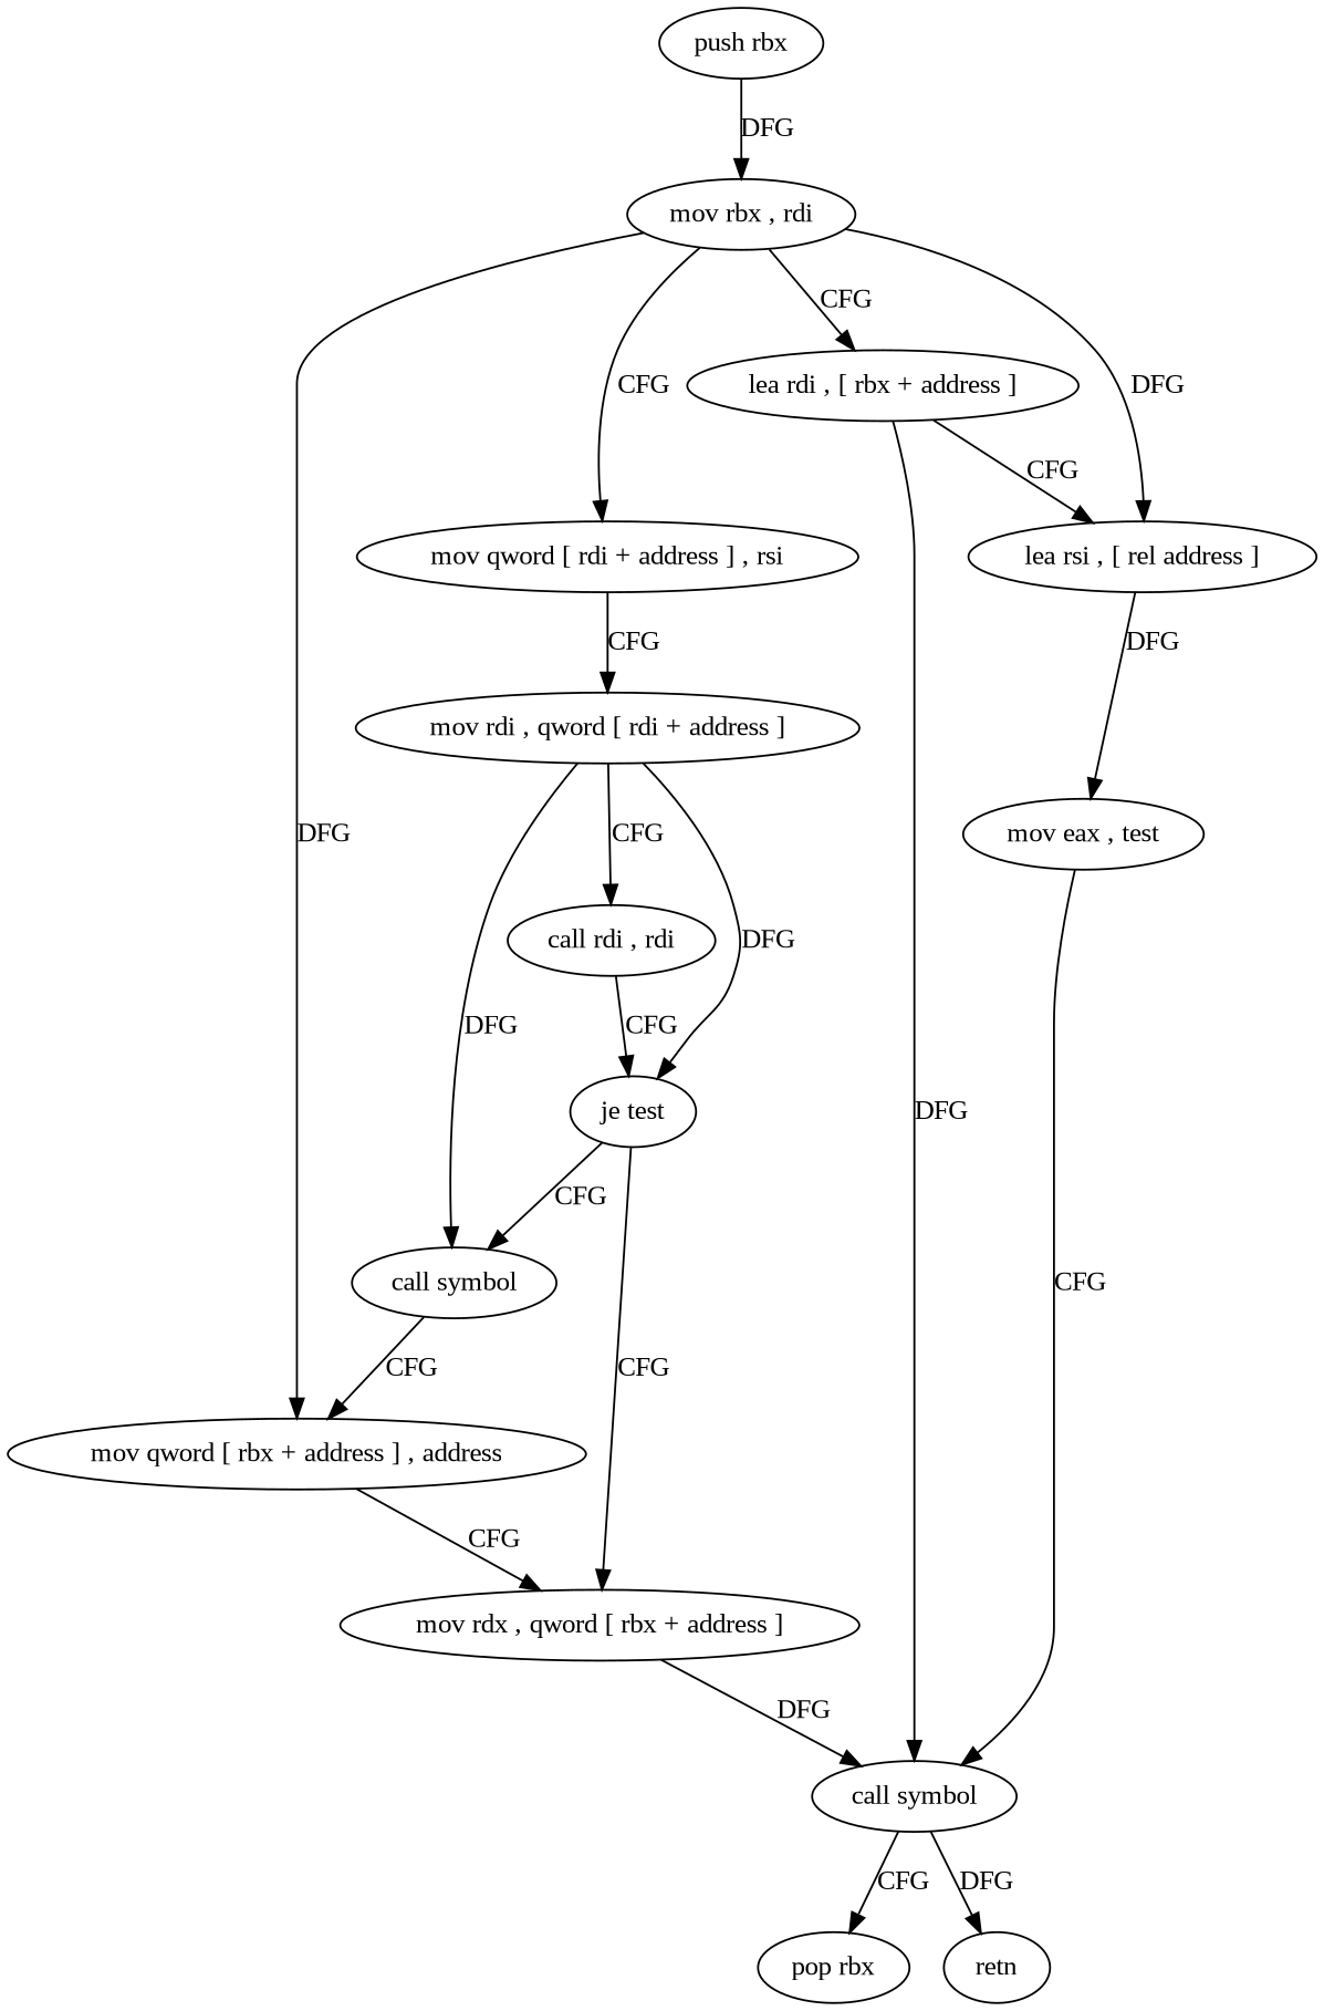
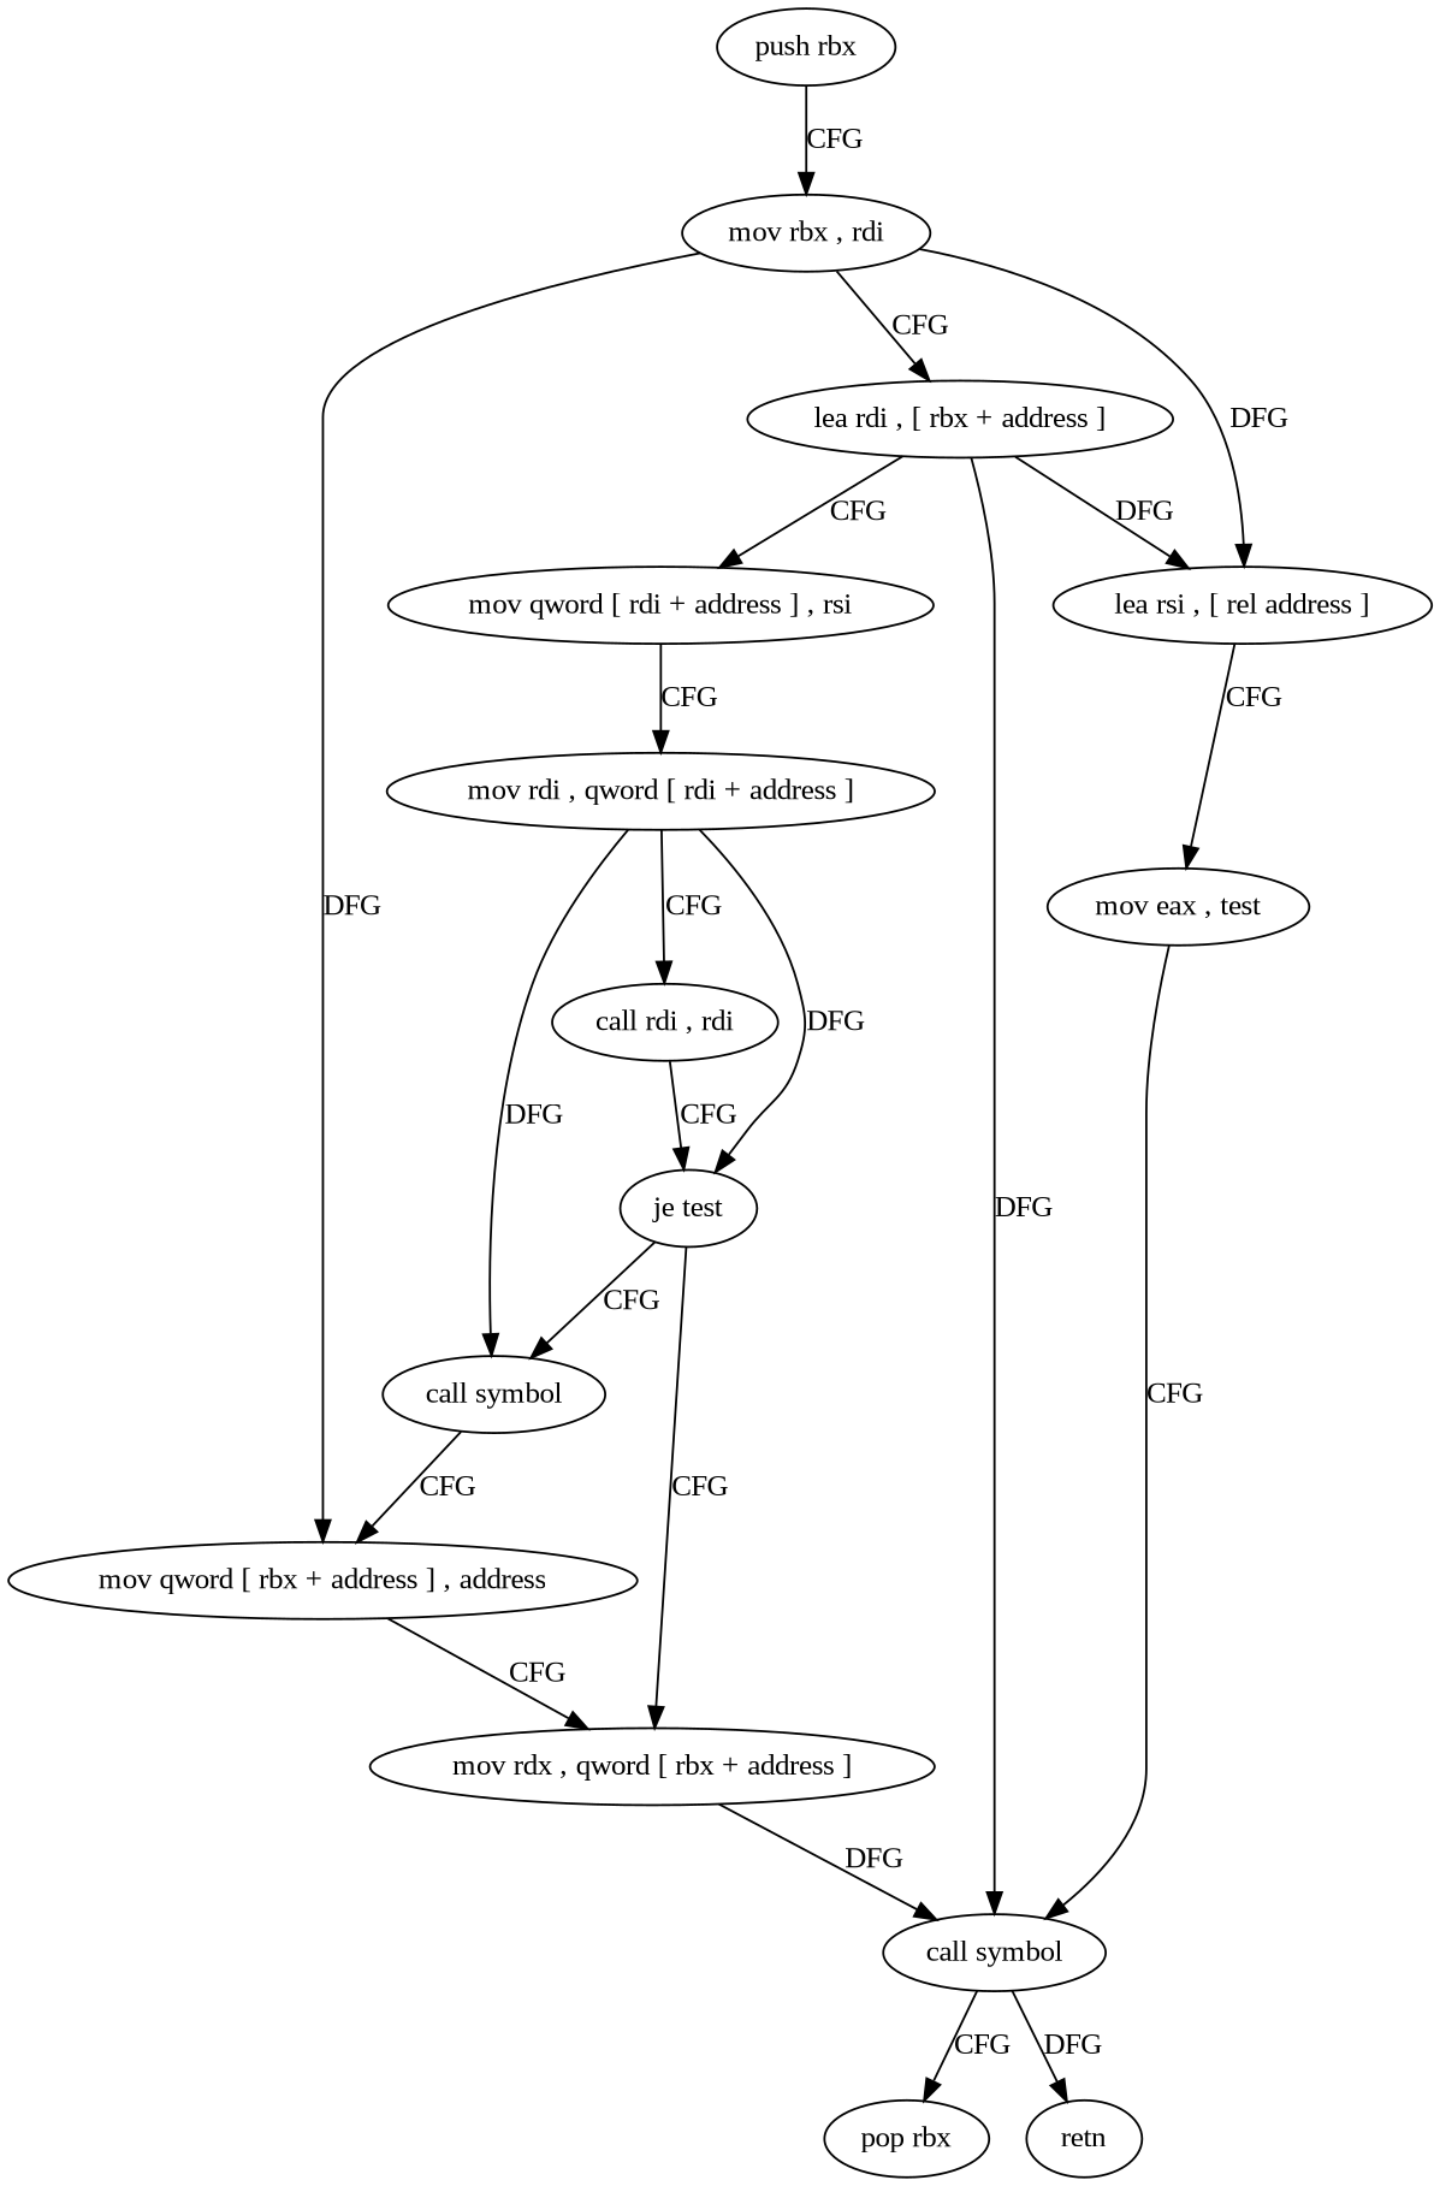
  digraph {
    fontname="Liberation Serif"
    node [fontname="Liberation Serif"]
    edge [fontname="Liberation Serif"]
    n1 [label="push rbx"]
    n2 [label="mov rbx , rdi"]
    n3 [label="mov qword [ rdi + address ] , rsi"]
    n4 [label="lea rdi , [ rbx + address ]"]
    n5 [label="mov qword [ rbx + address ] , address"]
    n6 [label="lea rsi , [ rel address ]"]
    n7 [label="mov rdi , qword [ rdi + address ]"]
    n8 [label="mov rdx , qword [ rbx + address ]"]
    n9 [label="call symbol"]
    n10 [label="call rdi , rdi"]
    n11 [label="je test"]
    n12 [label="call symbol"]
    n13 [label="pop rbx"]
    n14 [label=retn]
    n15 [label="mov eax , test"]
-   n1 -> n2 [label=DFG]
-   n2 -> n3 [label=CFG]
+   n1 -> n2 [label=CFG]
+   n4 -> n3 [label=CFG]
    n2 -> n4 [label=CFG]
    n2 -> n5 [label=DFG]
    n2 -> n6 [label=DFG]
    n3 -> n7 [label=CFG]
-   n4 -> n6 [label=CFG]
+   n4 -> n6 [label=DFG]
    n4 -> n9 [label=DFG]
    n5 -> n8 [label=CFG]
-   n6 -> n15 [label=DFG]
+   n6 -> n15 [label=CFG]
    n7 -> n10 [label=CFG]
    n7 -> n11 [label=DFG]
    n7 -> n12 [label=DFG]
    n8 -> n9 [label=DFG]
    n9 -> n13 [label=CFG]
    n9 -> n14 [label=DFG]
    n10 -> n11 [label=CFG]
    n11 -> n8 [label=CFG]
    n11 -> n12 [label=CFG]
    n12 -> n5 [label=CFG]
    n15 -> n9 [label=CFG]
  }
